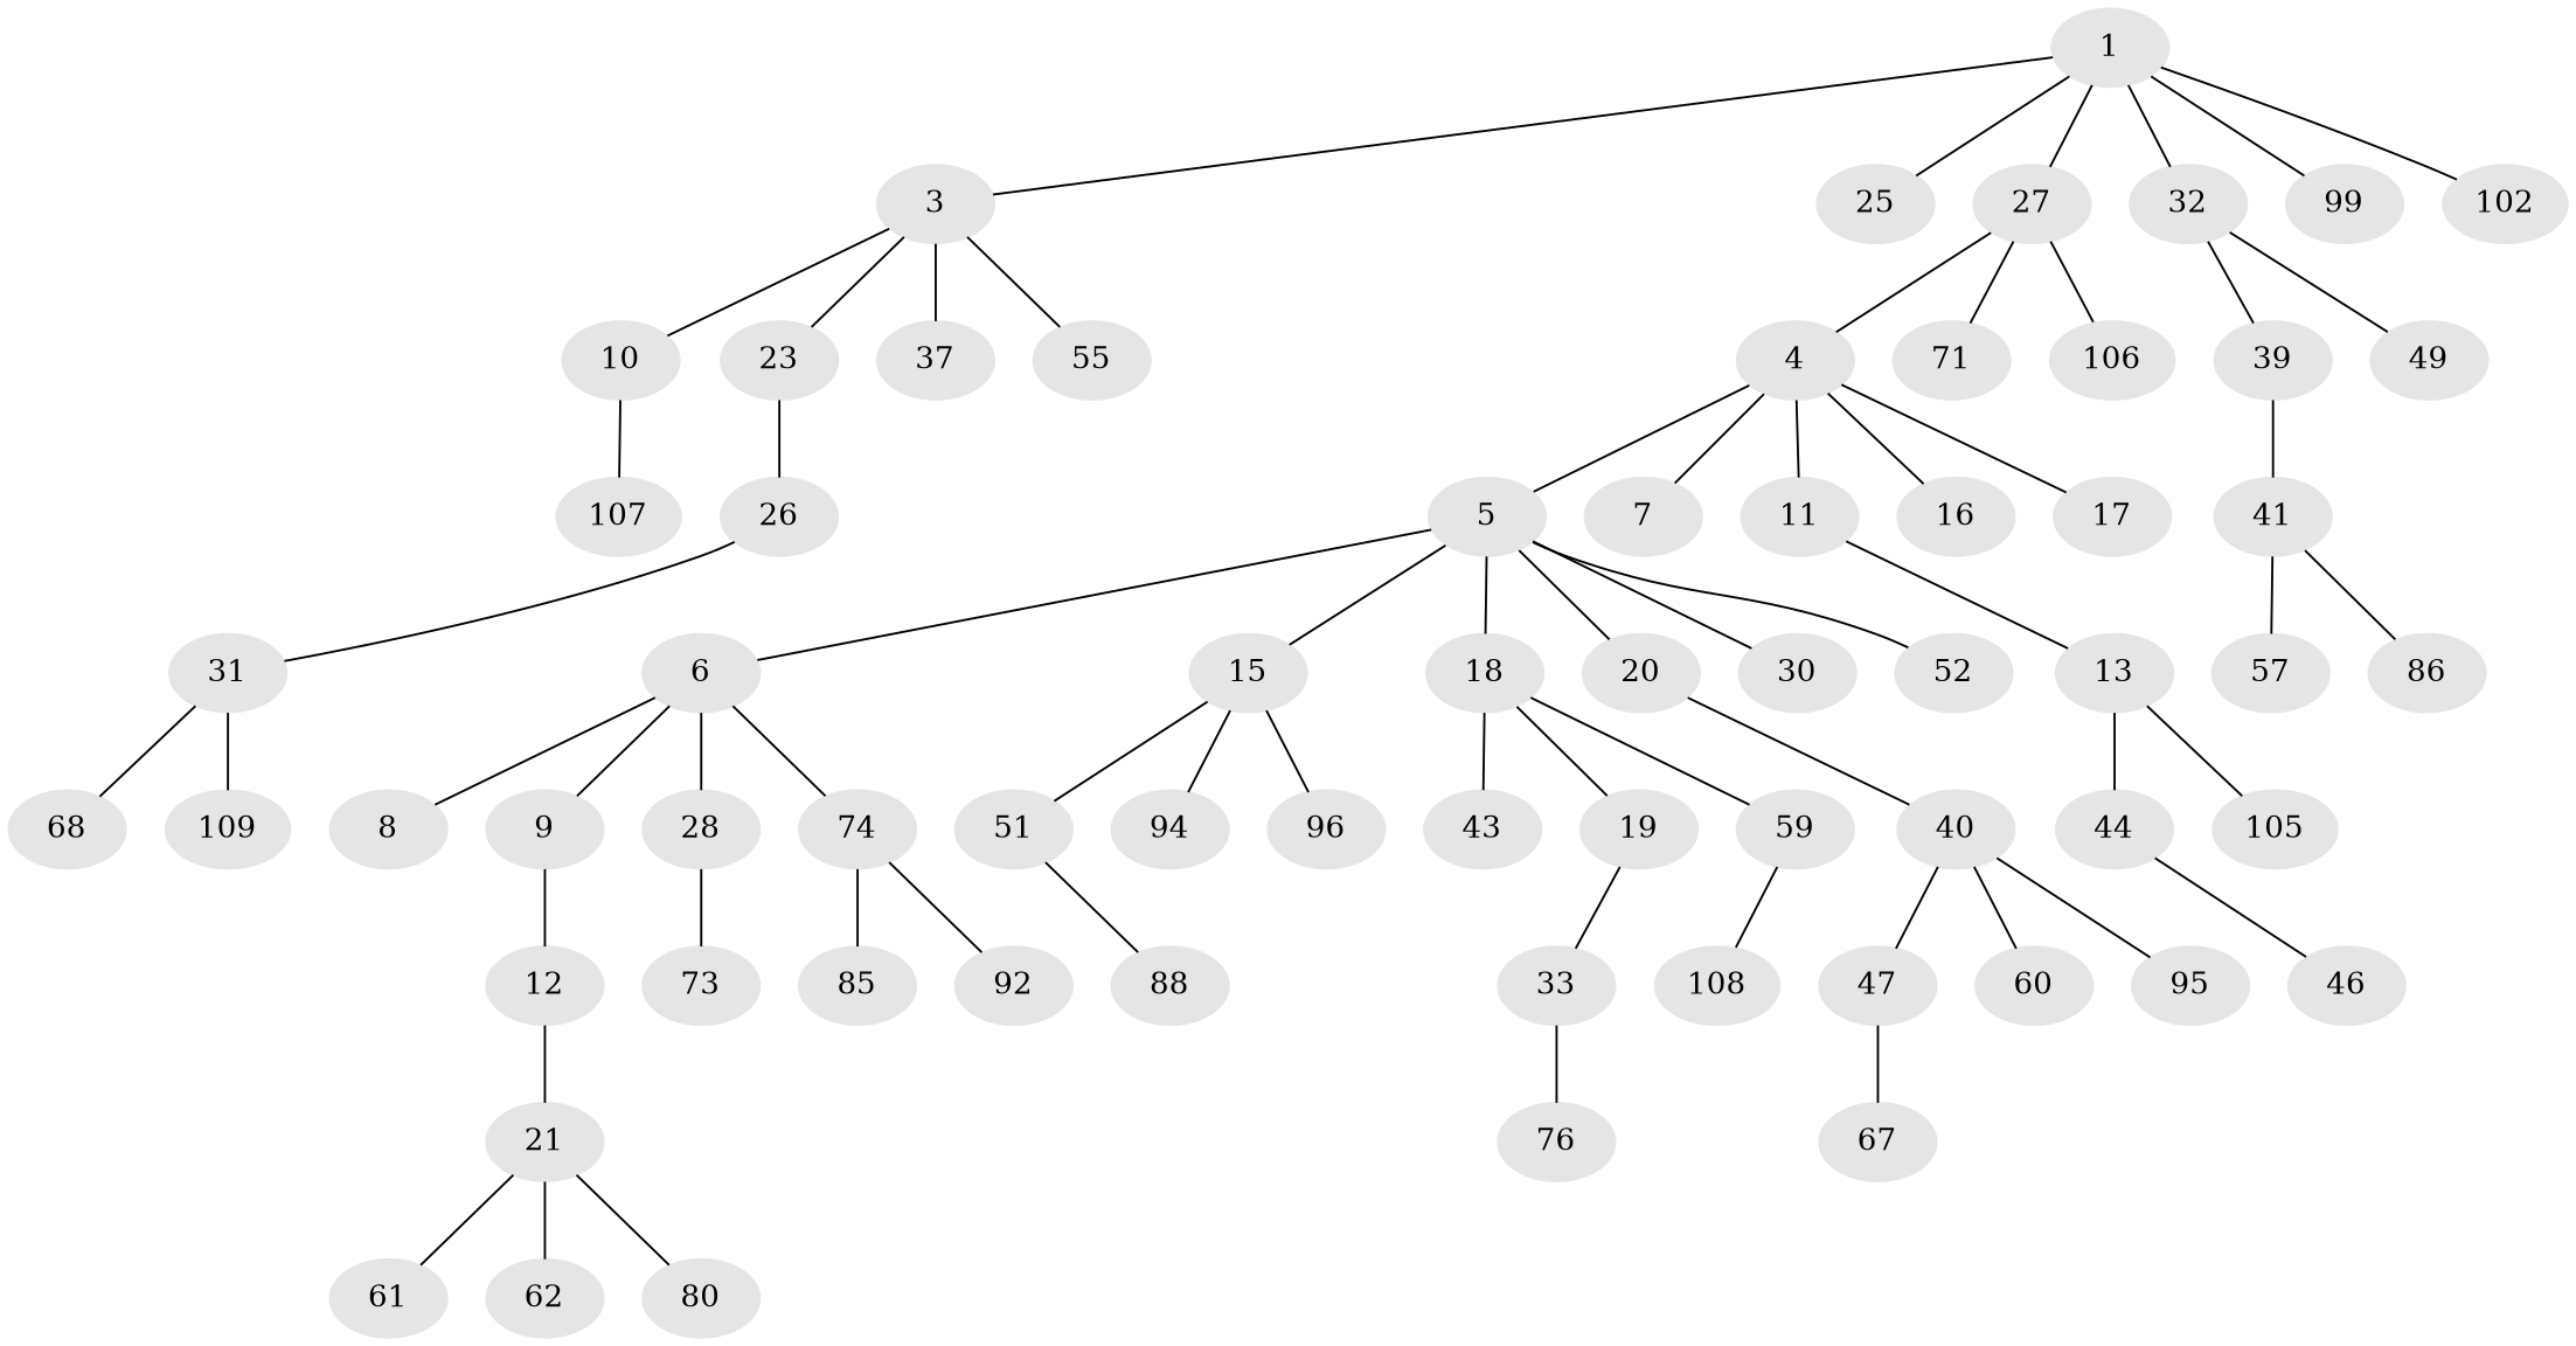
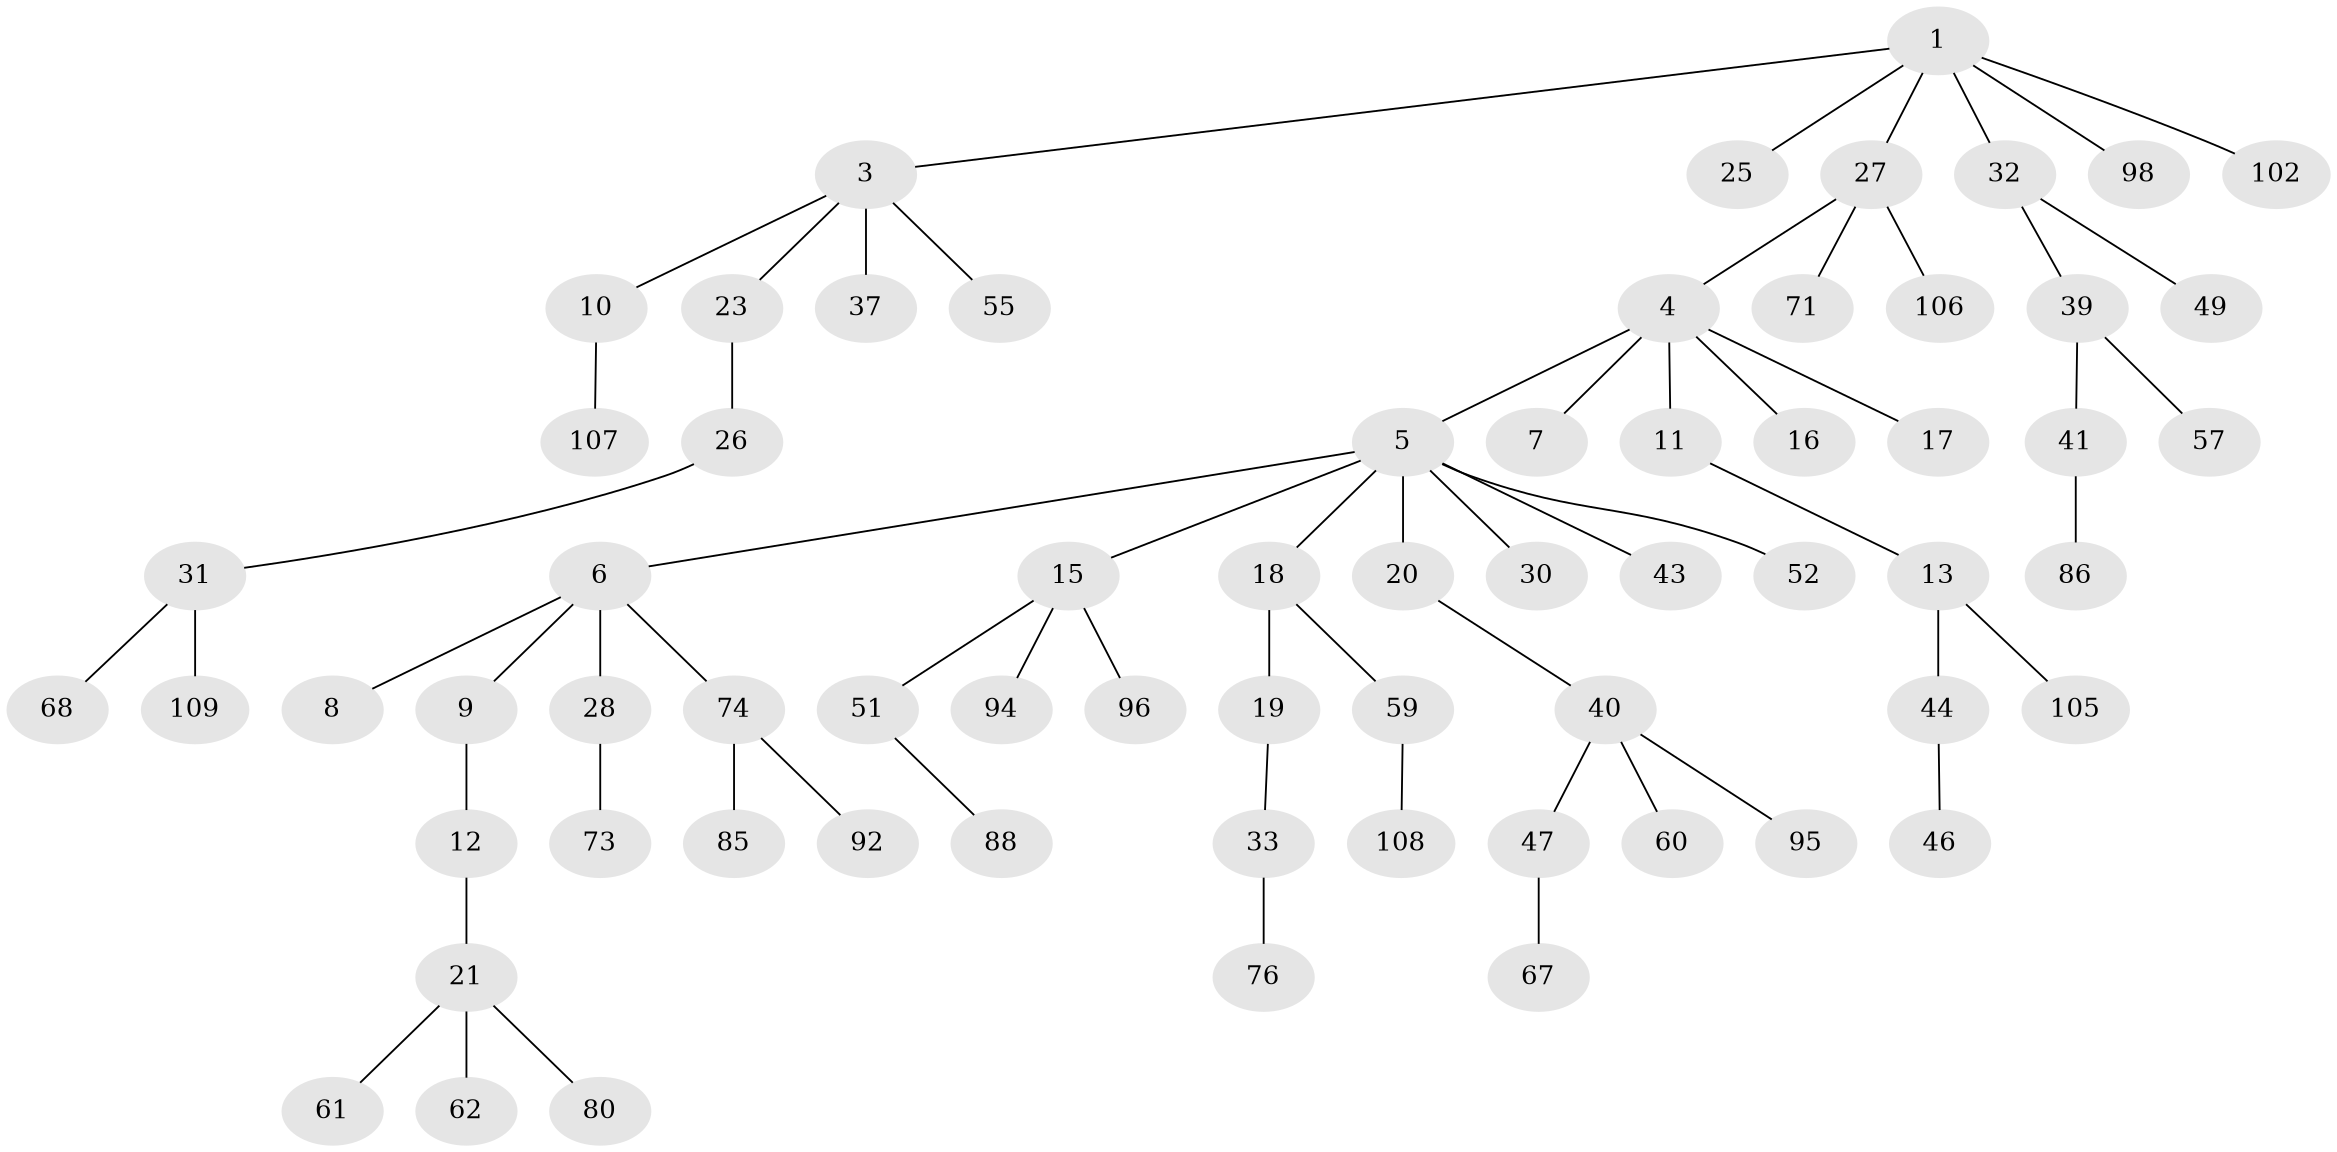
  graph {
    node [color=gray90 style=filled]
    1 [super="+2"]
    3
    25
    27
    32 [super="+36"]
-   99
+   99 [label=98]
    102
    10
    23 [super="+77"]
    37 [super="+78+72"]
    55
    5 [super="+22+24+14"]
    4
    7
    11
    16 [super="+79"]
    17 [super="+63"]
    71
    106
    39
    49
    107
    26
    6
    15
    18
    20
    30 [super="+110"]
    43 [super="+54+70"]
    52
    13
    8
    9
    28 [super="+42+45+38+56"]
    74
    51
    94
    96
    19
    59 [super="+100"]
    40
    12
    73
    85
    92
    21 [super="+98+53+29"]
    44
    105
    61 [super="+64"]
    62
    80
    46 [super="+104"]
    88
    33 [super="+69+84+75"]
    108
    76
    47 [super="+50+65+97"]
    60
    95
    31
    68
    109
    41 [super="+48"]
    57 [super="+81"]
    86
    67
    1 -- 3
    1 -- 25
    1 -- 27
    1 -- 32
    1 -- 99
    1 -- 102
    3 -- 10
    3 -- 23
    3 -- 37
    3 -- 55
    27 -- 4
    27 -- 71
    27 -- 106
    32 -- 39
    32 -- 49
    10 -- 107
    23 -- 26
    5 -- 6
    5 -- 15
    5 -- 18
    5 -- 20
    5 -- 30
-   18 -- 43
+   5 -- 43
    5 -- 52
    4 -- 5
    4 -- 7
    4 -- 11
    4 -- 16
    4 -- 17
    11 -- 13
    39 -- 41
    26 -- 31
    6 -- 8
    6 -- 9
    6 -- 28
    6 -- 74
    15 -- 51
    15 -- 94
    15 -- 96
    18 -- 19
    18 -- 59
    20 -- 40
    13 -- 44
    13 -- 105
    9 -- 12
    28 -- 73
    74 -- 85
    74 -- 92
    51 -- 88
    19 -- 33
    59 -- 108
    40 -- 47
    40 -- 60
    40 -- 95
    12 -- 21
    21 -- 61
    21 -- 62
    21 -- 80
    44 -- 46
    33 -- 76
    47 -- 67
    31 -- 68
    31 -- 109
-   41 -- 57
+   39 -- 57
    41 -- 86
  }
